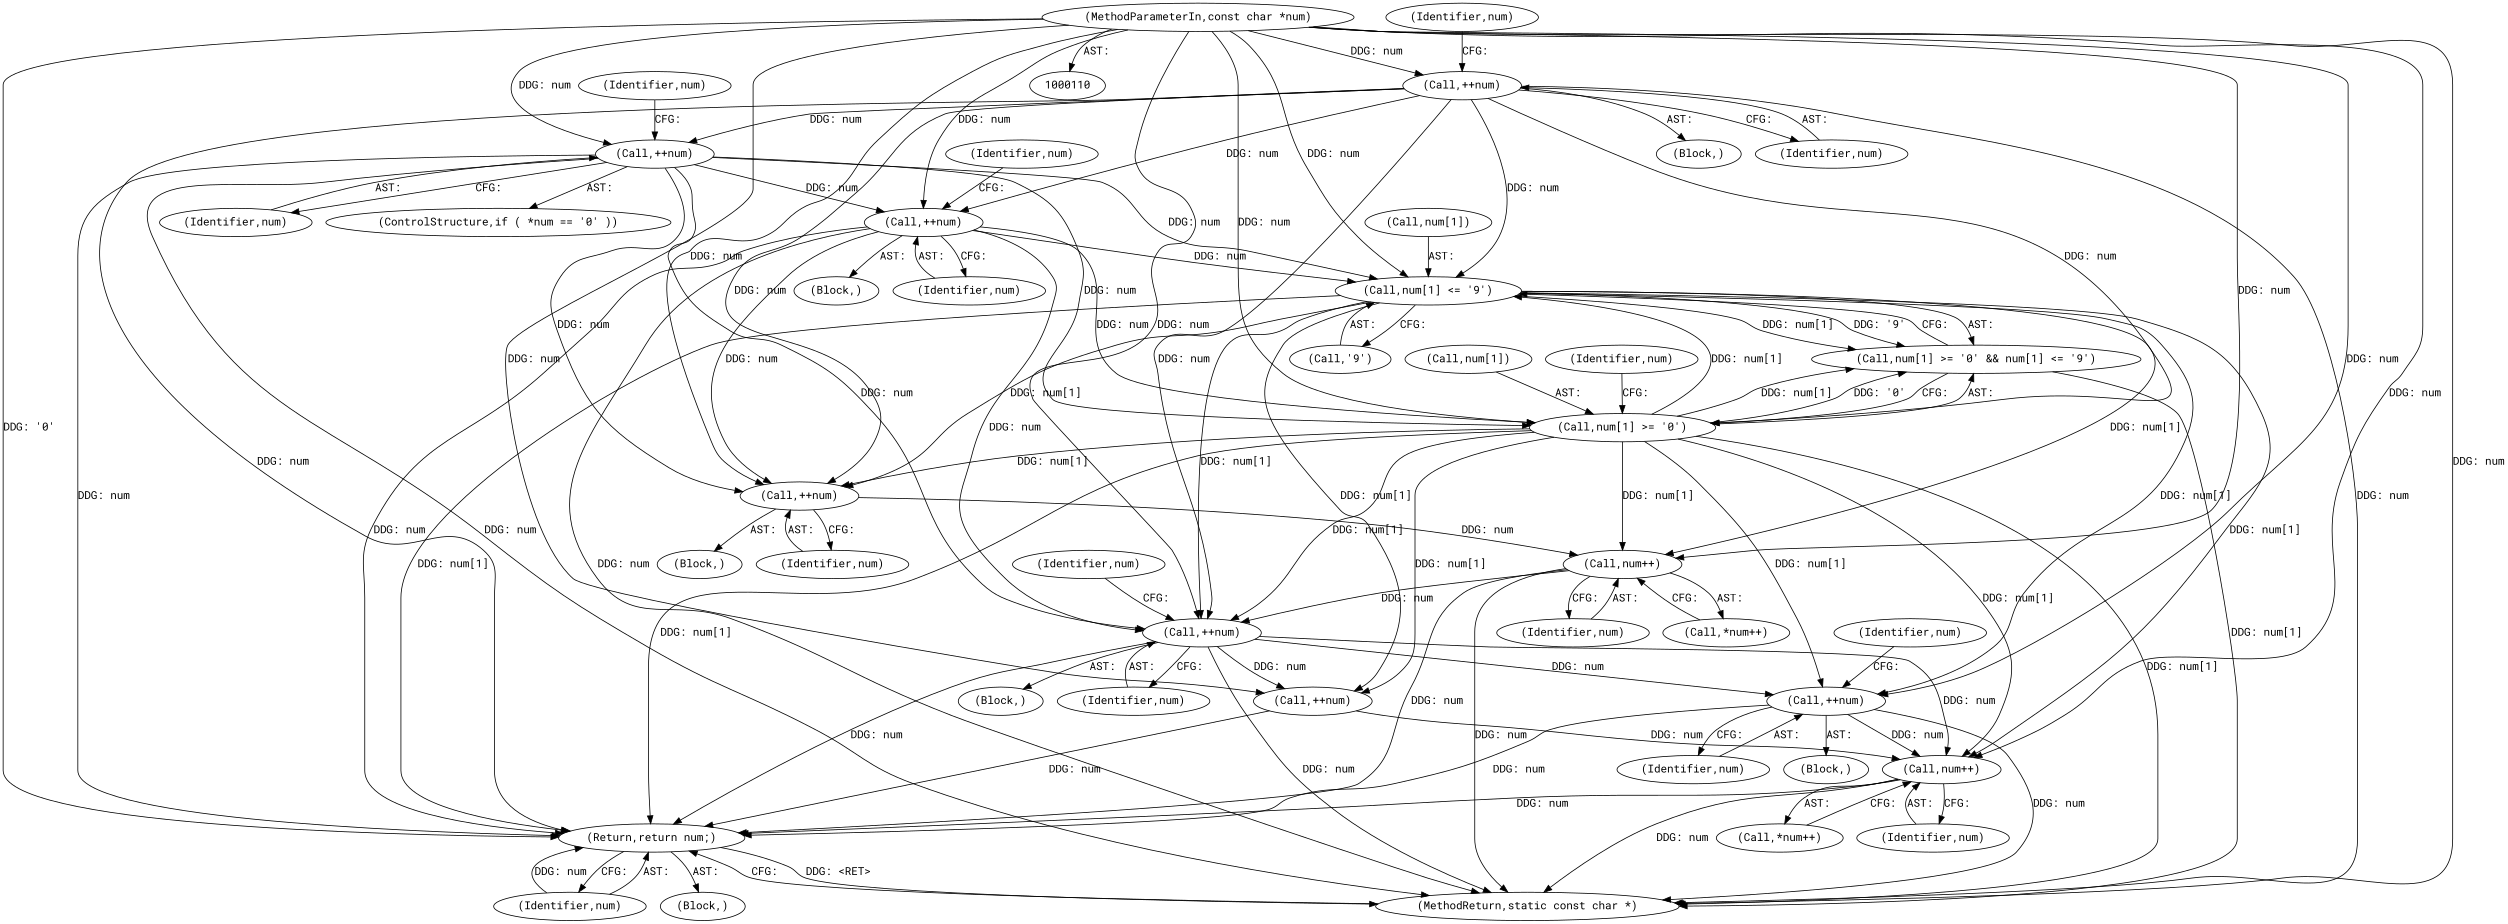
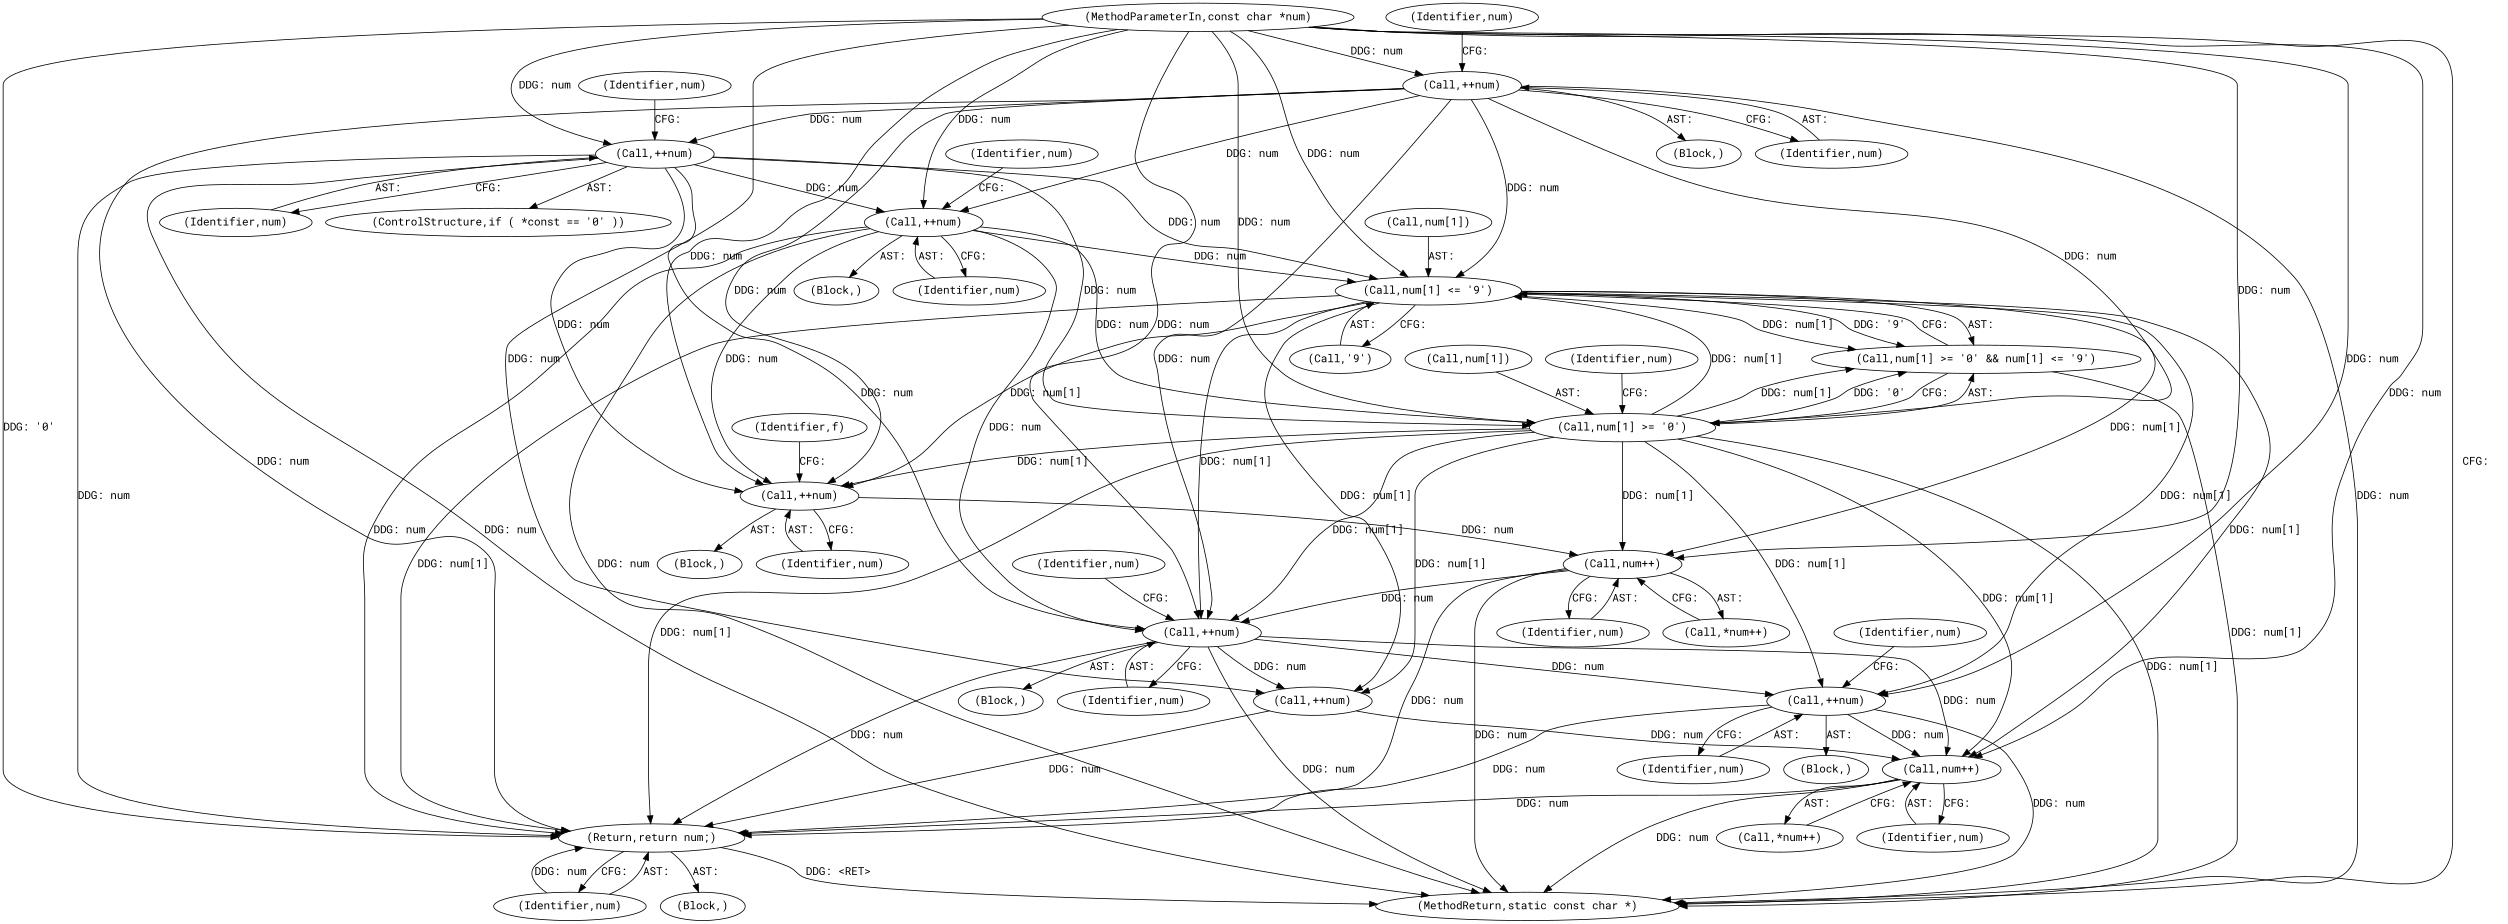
  digraph {
    fontname="Roboto Mono"
    node [fontname="Roboto Mono"]
    edge [fontname="Roboto Mono"]
    n1 [label="(Call,++num)"]
    n2 [label="(Call,num++)"]
    n3 [label="(Return,return num;)"]
    n4 [label="(MethodReturn,static const char *)"]
    n5 [label="(Block,)"]
    n6 [label="(Identifier,num)"]
    n7 [label="(Identifier,num)"]
    n8 [label="(Call,*num++)"]
    n9 [label="(Identifier,num)"]
    n10 [label="(Block,)"]
    n11 [label="(Call,++num)"]
    n12 [label="(Call,++num)"]
    n13 [label="(Identifier,num)"]
    n14 [label="(Block,)"]
    n15 [label="(Call,num++)"]
    n16 [label="(Call,*num++)"]
    n17 [label="(Identifier,num)"]
    n18 [label="(Call,++num)"]
    n19 [label="(Block,)"]
    n20 [label="(Identifier,num)"]
    n21 [label="(Call,++num)"]
    n22 [label="(Call,++num)"]
    n23 [label="(Call,num[1] <= '9')"]
    n24 [label="(Call,num[1] >= '0')"]
-   n25 [label="(ControlStructure,if ( *num == '0' ))"]
+   n25 [label="(ControlStructure,if ( *const == '0' ))"]
    n26 [label="(Identifier,num)"]
    n27 [label="(Block,)"]
    n28 [label="(Identifier,num)"]
    n29 [label="(Call,'9')"]
    n30 [label="(Call,num[1] >= '0' && num[1] <= '9')"]
    n31 [label="(Call,++num)"]
    n32 [label="(Block,)"]
    n33 [label="(Identifier,num)"]
    n34 [label="(MethodParameterIn,const char *num)"]
-   1000110
    n36 [label="(Call,num[1])"]
    n37 [label="(Call,num[1])"]
    n38 [label="(Identifier,num)"]
    n39 [label="(Identifier,num)"]
    n40 [label="(Identifier,num)"]
    n41 [label="(Identifier,num)"]
    n42 [label="(Identifier,num)"]
    n43 [label="(Identifier,num)"]
+   n44 [label="(Identifier,f)"]
    n1 -> n2 [label="DDG: num"]
    n1 -> n3 [label="DDG: num"]
    n1 -> n4 [label="DDG: num"]
    n1 -> n5 [label="AST: "]
    n1 -> n6 [label="CFG: "]
    n2 -> n3 [label="DDG: num"]
    n2 -> n4 [label="DDG: num"]
    n2 -> n7 [label="CFG: "]
    n2 -> n8 [label="AST: "]
    n3 -> n4 [label="DDG: <RET>"]
    n3 -> n9 [label="CFG: "]
    n3 -> n10 [label="AST: "]
-   n4 -> n3 [label="CFG: "]
    n6 -> n1 [label="AST: "]
    n7 -> n2 [label="AST: "]
    n8 -> n2 [label="CFG: "]
    n9 -> n3 [label="AST: "]
    n9 -> n3 [label="DDG: num"]
    n11 -> n1 [label="DDG: num"]
    n11 -> n2 [label="DDG: num"]
    n11 -> n3 [label="DDG: num"]
    n11 -> n4 [label="DDG: num"]
    n11 -> n12 [label="DDG: num"]
    n11 -> n13 [label="CFG: "]
    n11 -> n14 [label="AST: "]
    n12 -> n2 [label="DDG: num"]
    n12 -> n3 [label="DDG: num"]
    n13 -> n11 [label="AST: "]
    n15 -> n3 [label="DDG: num"]
    n15 -> n4 [label="DDG: num"]
    n15 -> n11 [label="DDG: num"]
    n15 -> n16 [label="AST: "]
    n15 -> n17 [label="CFG: "]
    n16 -> n15 [label="CFG: "]
    n17 -> n15 [label="AST: "]
    n18 -> n15 [label="DDG: num"]
    n18 -> n19 [label="AST: "]
    n18 -> n20 [label="CFG: "]
    n20 -> n18 [label="AST: "]
    n21 -> n3 [label="DDG: num"]
    n21 -> n4 [label="DDG: num"]
    n21 -> n11 [label="DDG: num"]
    n21 -> n18 [label="DDG: num"]
    n21 -> n22 [label="DDG: num"]
    n21 -> n23 [label="DDG: num"]
    n21 -> n24 [label="DDG: num"]
    n21 -> n25 [label="AST: "]
    n21 -> n26 [label="CFG: "]
    n22 -> n3 [label="DDG: num"]
    n22 -> n4 [label="DDG: num"]
    n22 -> n11 [label="DDG: num"]
    n22 -> n18 [label="DDG: num"]
    n22 -> n23 [label="DDG: num"]
    n22 -> n24 [label="DDG: num"]
    n22 -> n27 [label="AST: "]
    n22 -> n28 [label="CFG: "]
    n23 -> n1 [label="DDG: num[1]"]
    n23 -> n2 [label="DDG: num[1]"]
    n23 -> n3 [label="DDG: num[1]"]
    n23 -> n11 [label="DDG: num[1]"]
    n23 -> n12 [label="DDG: num[1]"]
    n23 -> n15 [label="DDG: num[1]"]
    n23 -> n18 [label="DDG: num[1]"]
    n23 -> n29 [label="CFG: "]
    n23 -> n30 [label="AST: "]
    n23 -> n30 [label="DDG: num[1]"]
    n23 -> n30 [label="DDG: '9'"]
    n24 -> n1 [label="DDG: num[1]"]
    n24 -> n2 [label="DDG: num[1]"]
    n24 -> n3 [label="DDG: num[1]"]
    n24 -> n4 [label="DDG: num[1]"]
    n24 -> n11 [label="DDG: num[1]"]
    n24 -> n12 [label="DDG: num[1]"]
    n24 -> n15 [label="DDG: num[1]"]
    n24 -> n18 [label="DDG: num[1]"]
    n24 -> n23 [label="DDG: num[1]"]
    n24 -> n30 [label="AST: "]
    n24 -> n30 [label="DDG: num[1]"]
    n24 -> n30 [label="DDG: '0'"]
    n26 -> n21 [label="AST: "]
    n28 -> n22 [label="AST: "]
    n29 -> n23 [label="AST: "]
    n30 -> n4 [label="DDG: num[1]"]
    n30 -> n23 [label="CFG: "]
    n30 -> n24 [label="CFG: "]
    n31 -> n3 [label="DDG: num"]
    n31 -> n4 [label="DDG: num"]
    n31 -> n11 [label="DDG: num"]
    n31 -> n18 [label="DDG: num"]
    n31 -> n21 [label="DDG: num"]
    n31 -> n22 [label="DDG: num"]
    n31 -> n23 [label="DDG: num"]
    n31 -> n24 [label="DDG: num"]
    n31 -> n32 [label="AST: "]
    n31 -> n33 [label="CFG: "]
    n33 -> n31 [label="AST: "]
    n34 -> n1 [label="DDG: num"]
    n34 -> n2 [label="DDG: num"]
    n34 -> n3 [label="DDG: '0'"]
-   n34 -> n4 [label="DDG: num"]
+   n34 -> n4 [label="CFG: "]
    n34 -> n11 [label="DDG: num"]
    n34 -> n12 [label="DDG: num"]
    n34 -> n15 [label="DDG: num"]
    n34 -> n18 [label="DDG: num"]
    n34 -> n21 [label="DDG: num"]
    n34 -> n22 [label="DDG: num"]
    n34 -> n23 [label="DDG: num"]
    n34 -> n24 [label="DDG: num"]
    n34 -> n31 [label="DDG: num"]
-   n34 -> 1000110 [label="AST: "]
    n36 -> n23 [label="AST: "]
    n37 -> n24 [label="AST: "]
    n38 -> n11 [label="CFG: "]
    n39 -> n22 [label="CFG: "]
    n40 -> n24 [label="CFG: "]
    n41 -> n21 [label="CFG: "]
    n42 -> n1 [label="CFG: "]
    n43 -> n31 [label="CFG: "]
+   n44 -> n18 [label="CFG: "]
  }
